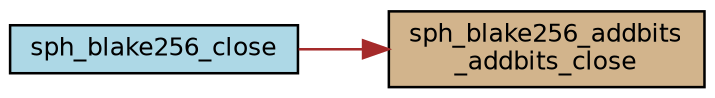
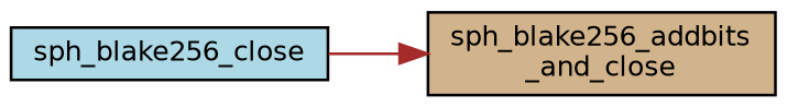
  digraph {
    rankdir=LR
    node [color=black fontname=Helvetica fontsize=10 shape=record style=filled]
    n1 [fillcolor=lightblue fontcolor=black height=0.2 label=sph_blake256_close width=0.4]
-   n2 [fillcolor=tan height=0.2 label="sph_blake256_addbits\l_addbits_close" width=0.4]
+   n2 [fillcolor=tan height=0.2 label="sph_blake256_addbits\l_and_close" width=0.4]
    n1 -> n2 [color=brown fontname=Helvetica fontsize=10 labelfontname=Helvetica labelfontsize=10 style=solid]
  }
